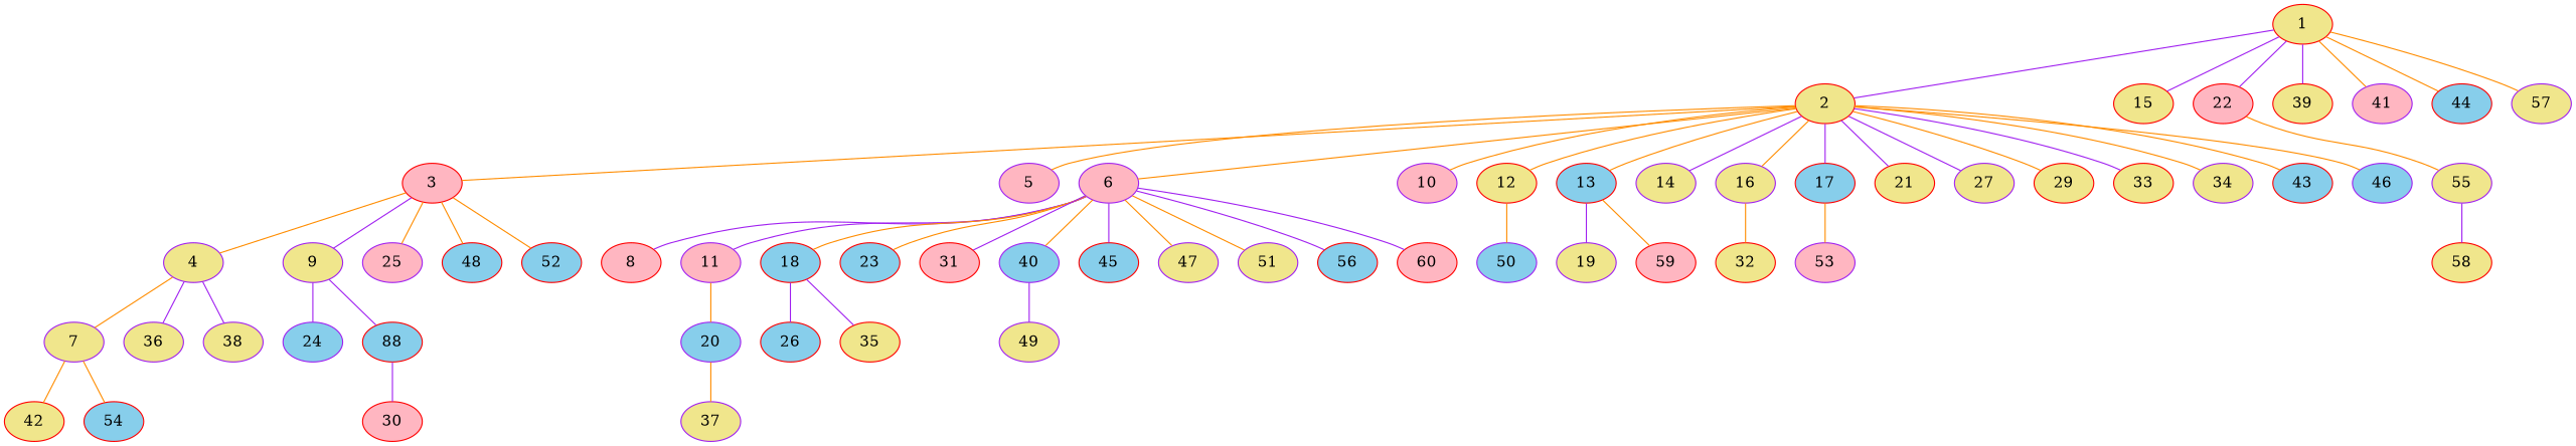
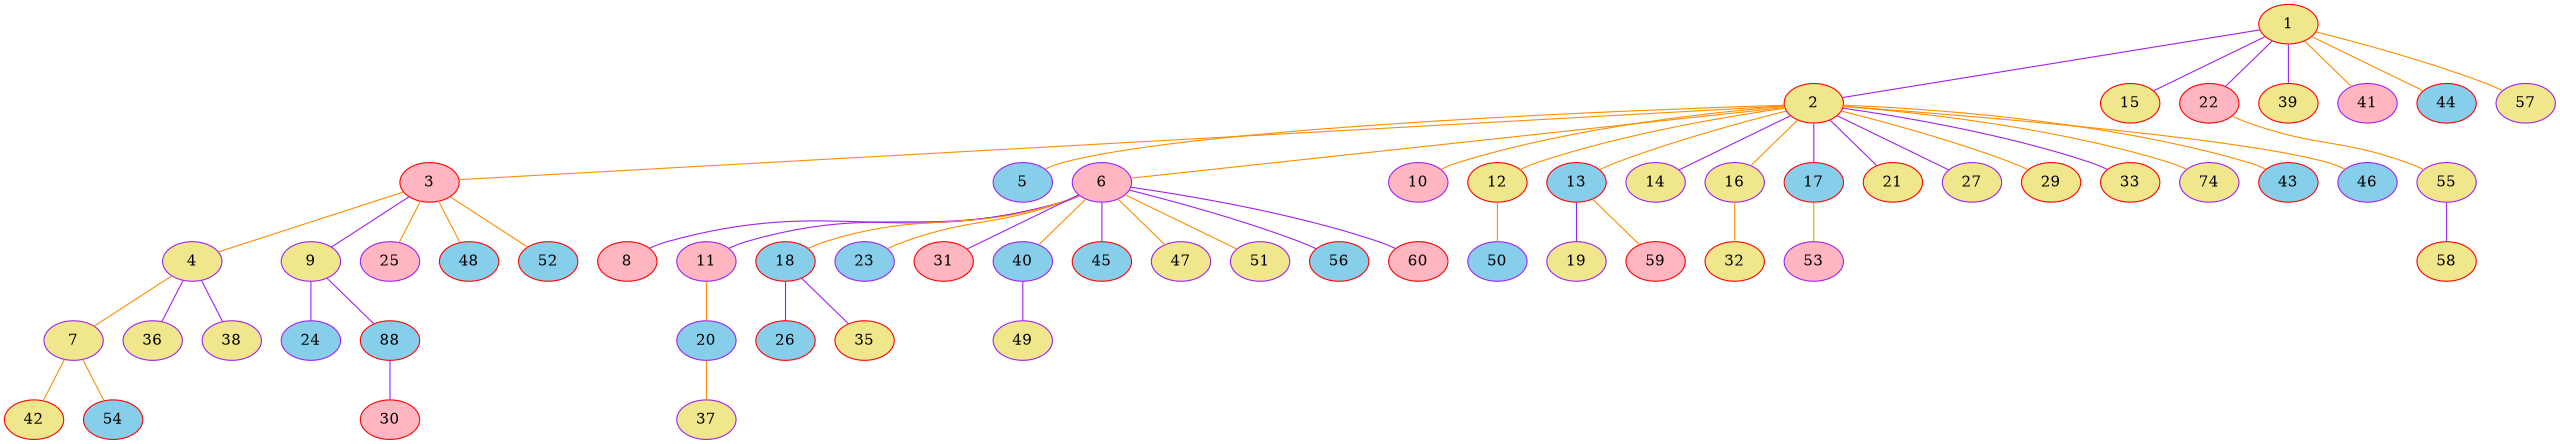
  graph {
    node [color=red fillcolor=khaki style=filled]
    edge [color=darkorange]
    1
    2
    15
    22 [fillcolor=lightpink]
    39
    41 [color=purple fillcolor=lightpink]
    44 [fillcolor=skyblue]
    57 [color=purple]
    3 [fillcolor=lightpink]
-   5 [color=purple fillcolor=lightpink]
+   5 [color=purple fillcolor=skyblue]
    6 [color=purple fillcolor=lightpink]
    10 [color=purple fillcolor=lightpink]
    12
    13 [fillcolor=skyblue]
    14 [color=purple]
    16 [color=purple]
    17 [fillcolor=skyblue]
    21
    27 [color=purple]
    29
    33
-   34 [color=purple]
+   34 [color=purple label=74]
    43 [fillcolor=skyblue]
    46 [color=purple fillcolor=skyblue]
    55 [color=purple]
    4 [color=purple]
    9 [color=purple]
    25 [color=purple fillcolor=lightpink]
    48 [fillcolor=skyblue]
    52 [fillcolor=skyblue]
    8 [fillcolor=lightpink]
    11 [color=purple fillcolor=lightpink]
    18 [fillcolor=skyblue]
-   23 [fillcolor=skyblue]
+   23 [color=purple fillcolor=skyblue]
    31 [fillcolor=lightpink]
    40 [color=purple fillcolor=skyblue]
    45 [fillcolor=skyblue]
    47 [color=purple]
    51 [color=purple]
    56 [fillcolor=skyblue]
    60 [fillcolor=lightpink]
    50 [color=purple fillcolor=skyblue]
    19 [color=purple]
    59 [fillcolor=lightpink]
    32
    53 [color=purple fillcolor=lightpink]
    7 [color=purple]
    36 [color=purple]
    38 [color=purple]
    24 [color=purple fillcolor=skyblue]
    n51 [fillcolor=skyblue label=88]
    42
    54 [fillcolor=skyblue]
    20 [color=purple fillcolor=skyblue]
    26 [fillcolor=skyblue]
    35
    49 [color=purple]
    30 [fillcolor=lightpink]
    37 [color=purple]
    58
    1 -- 2 [color=purple]
    1 -- 15 [color=purple]
    1 -- 22 [color=purple]
    1 -- 39 [color=purple]
    1 -- 41
    1 -- 44
    1 -- 57
    2 -- 3
    2 -- 5
    2 -- 6
    2 -- 10
    2 -- 12
    2 -- 13
    2 -- 14 [color=purple]
    2 -- 16
    2 -- 17 [color=purple]
    2 -- 21 [color=purple]
    2 -- 27 [color=purple]
    2 -- 29
    2 -- 33 [color=purple]
    2 -- 34
    2 -- 43
    2 -- 46
    22 -- 55
    3 -- 4
    3 -- 9 [color=purple]
    3 -- 25
    3 -- 48
    3 -- 52
    6 -- 8 [color=purple]
    6 -- 11 [color=purple]
    6 -- 18
    6 -- 23
    6 -- 31 [color=purple]
    6 -- 40
    6 -- 45 [color=purple]
    6 -- 47
    6 -- 51
    6 -- 56 [color=purple]
    6 -- 60 [color=purple]
    12 -- 50
    13 -- 19 [color=purple]
    13 -- 59
    16 -- 32
    17 -- 53
    55 -- 58 [color=purple]
    4 -- 7
    4 -- 36 [color=purple]
    4 -- 38 [color=purple]
    9 -- 24 [color=purple]
    9 -- n51 [color=purple]
    11 -- 20
    18 -- 26 [color=purple]
    18 -- 35 [color=purple]
    40 -- 49 [color=purple]
    7 -- 42
    7 -- 54
    n51 -- 30 [color=purple]
    20 -- 37
  }
